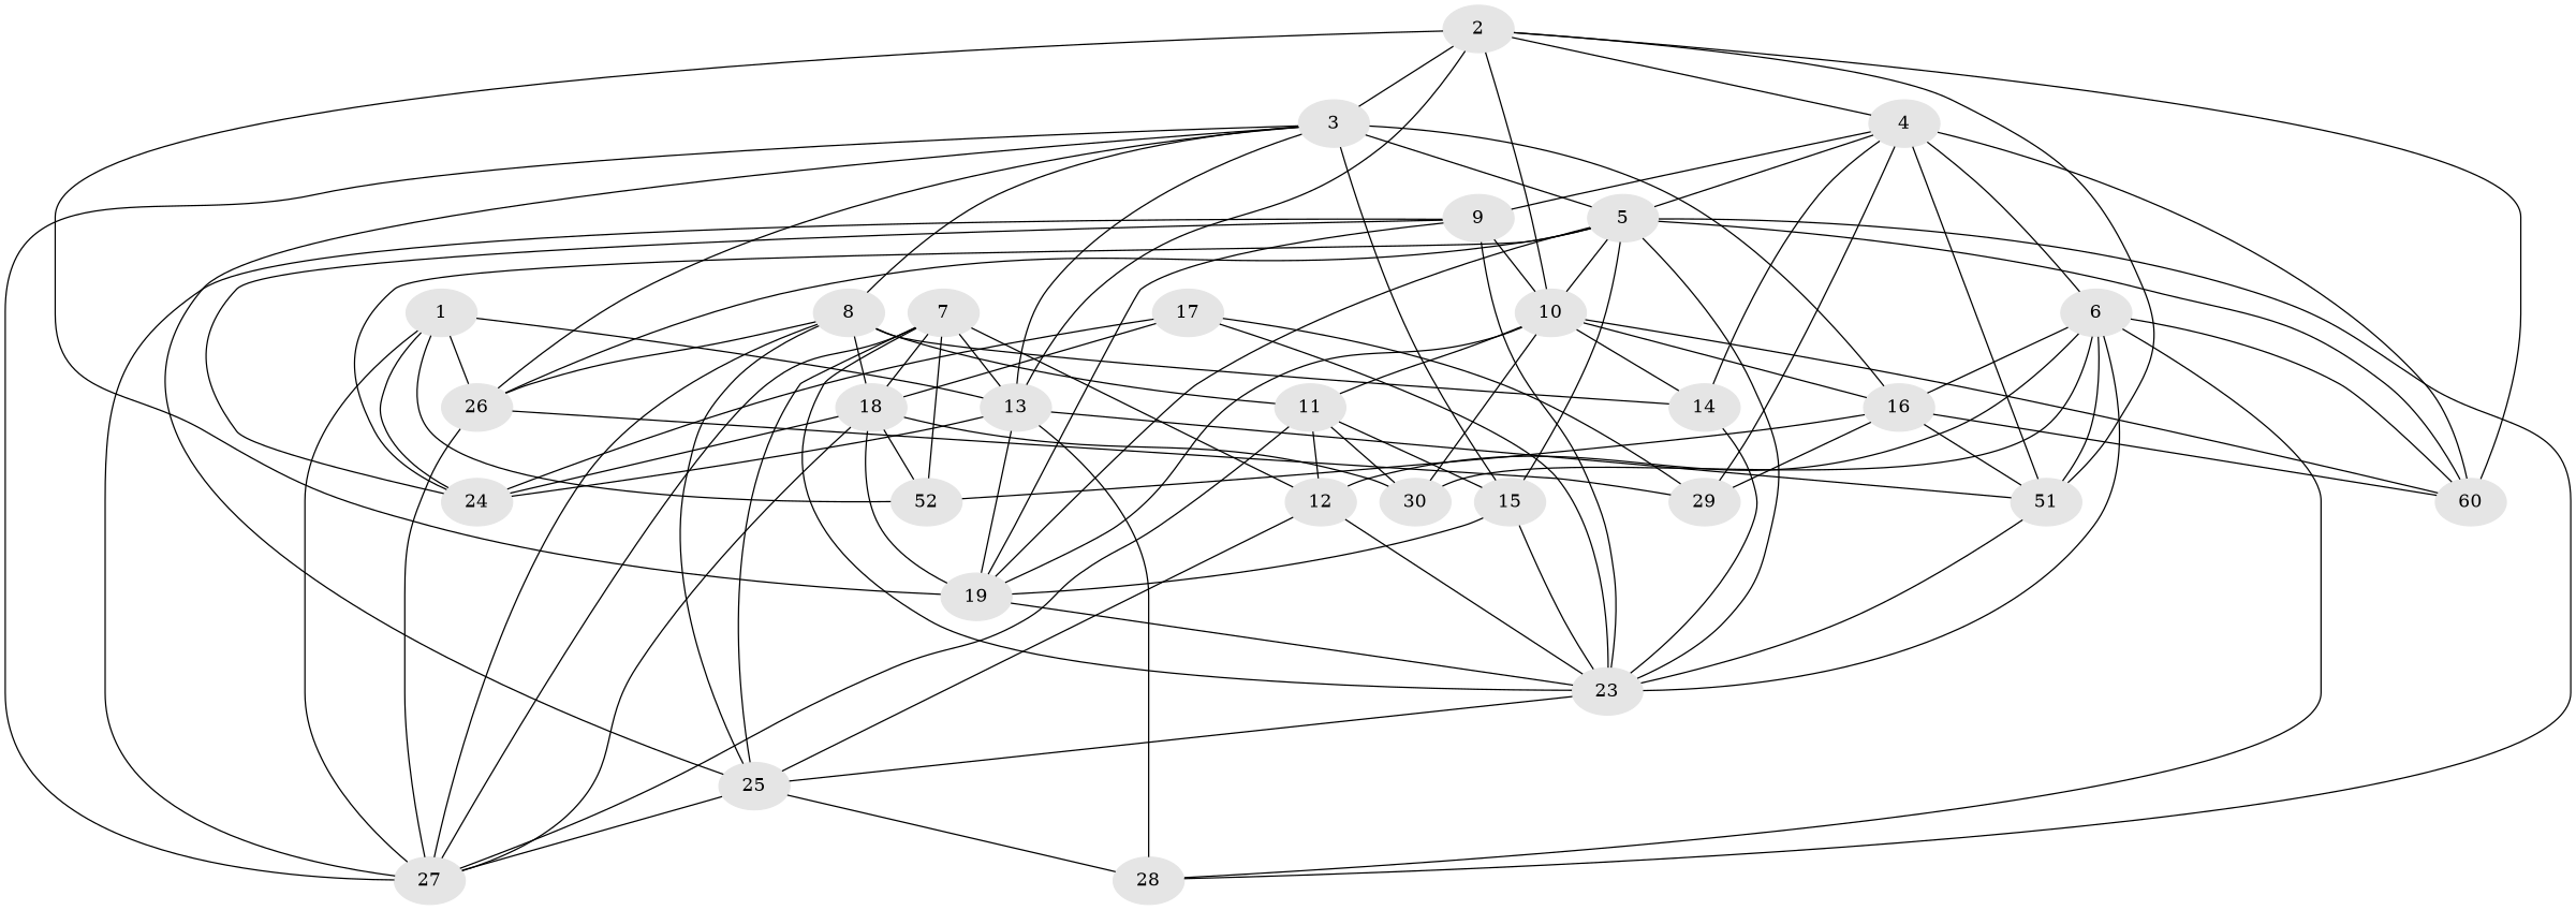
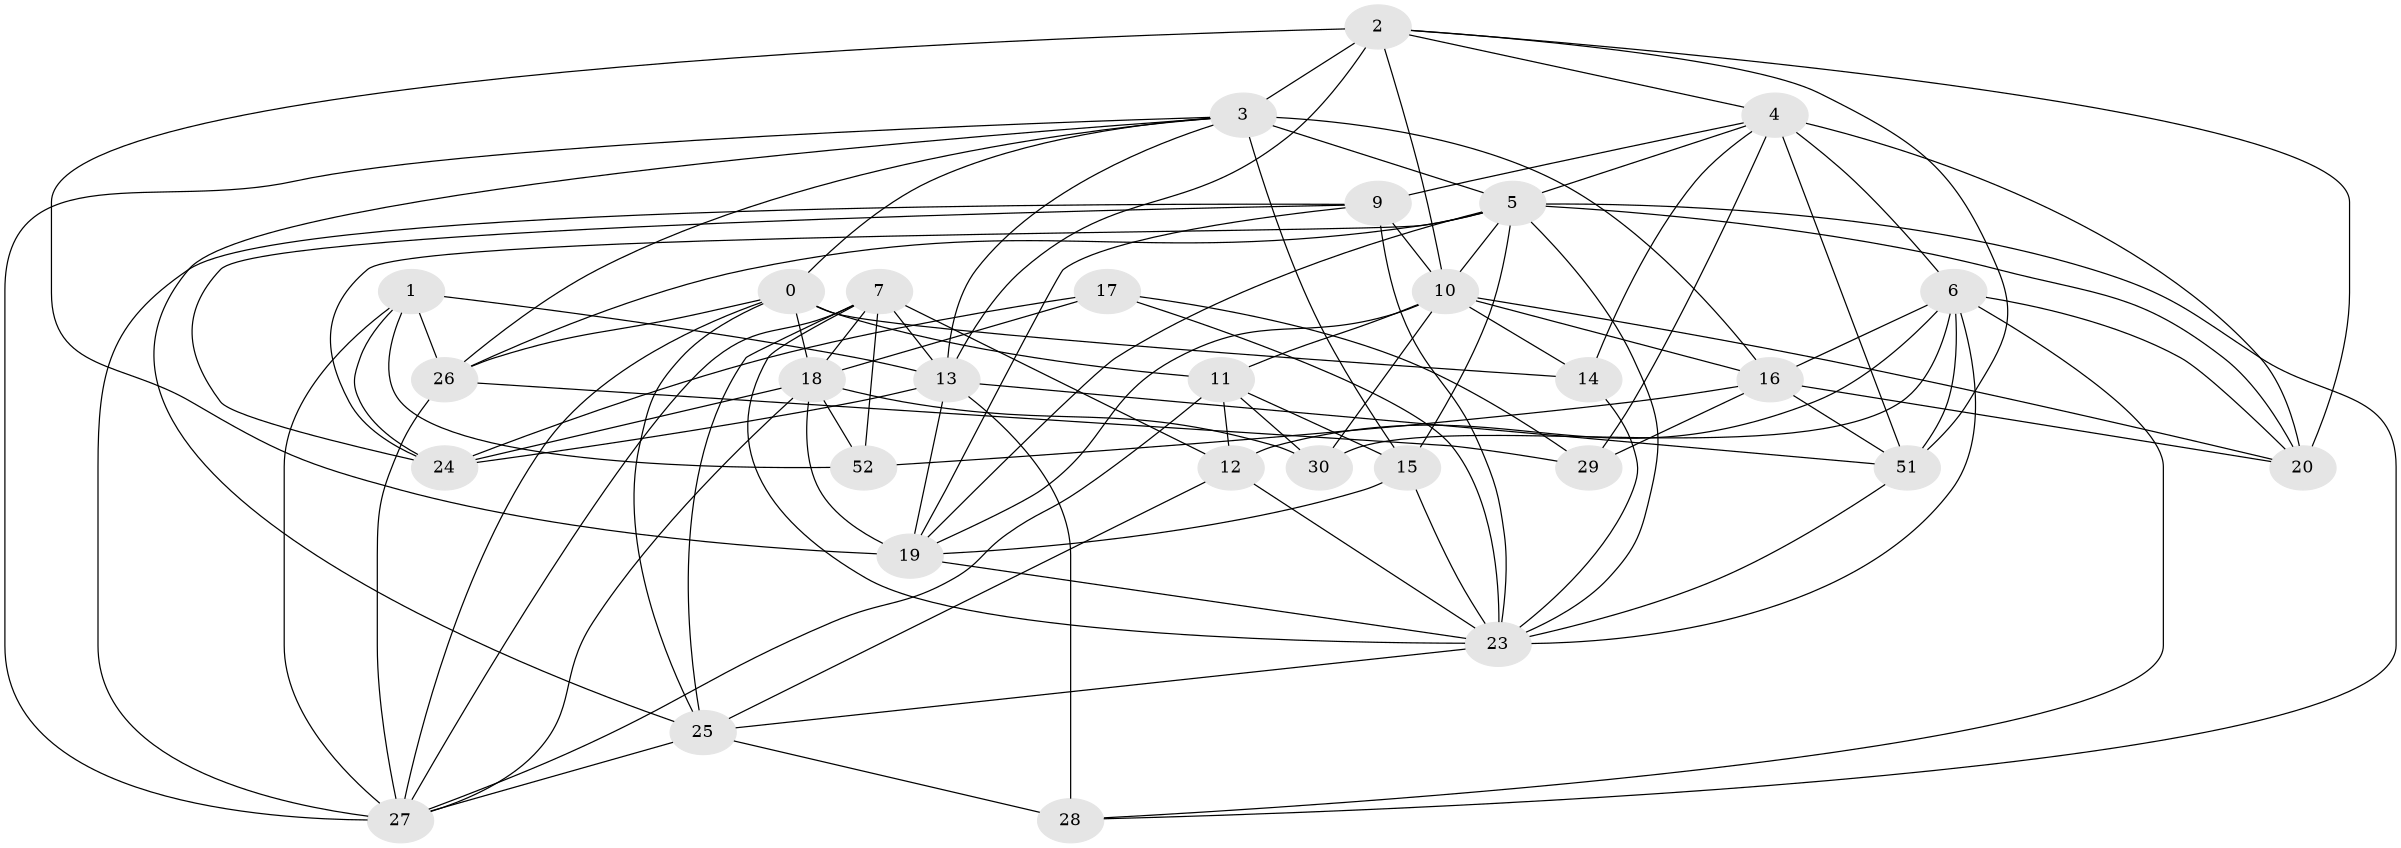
  graph {
    node [color=gray90 style=filled]
    edge [weight=1.0]
    1
    13
    n3 [label=52]
    24
    26
    27
    19
    n8 [label=51]
    28
    29
    2
    3
    4
    10
-   20 [label=60]
+   20
    5
-   8
+   8 [label=0]
    15
    16
    25
    6
    9
    14
    30
    11
    23
    18
    12
    7
    17
    1 -- 13
    1 -- n3 [weight=2.0]
    1 -- 24
    1 -- 26 [weight=3.0]
    1 -- 27
    13 -- 24
    13 -- 19
    13 -- n8
    13 -- 28 [weight=2.0]
    26 -- 27 [weight=2.0]
    26 -- 29
    19 -- 23
    n8 -- 23
    2 -- 13 [weight=2.0]
    2 -- 19
    2 -- n8 [weight=2.0]
    2 -- 3 [weight=2.0]
    2 -- 4
    2 -- 10
    2 -- 20
    3 -- 13
    3 -- 26
    3 -- 27
    3 -- 5
    3 -- 8
    3 -- 15 [weight=3.0]
    3 -- 16
    3 -- 25
    4 -- n8
    4 -- 29
    4 -- 20 [weight=4.0]
    4 -- 5
    4 -- 6
    4 -- 9
    4 -- 14 [weight=2.0]
    10 -- 19
    10 -- 20
    10 -- 16 [weight=4.0]
    10 -- 14
    10 -- 30
    10 -- 11
    5 -- 24 [weight=2.0]
    5 -- 26 [weight=2.0]
    5 -- 19
    5 -- 28
    5 -- 10
    5 -- 20
    5 -- 15
    5 -- 23
    8 -- 26
    8 -- 27
    8 -- 25
    8 -- 14 [weight=3.0]
    8 -- 11 [weight=2.0]
    8 -- 18
    15 -- 19
    15 -- 23
    16 -- n3
    16 -- n8
    16 -- 29
    16 -- 20
    25 -- 27
    25 -- 28
    6 -- n8 [weight=2.0]
    6 -- 28
    6 -- 20
    6 -- 16
    6 -- 30
    6 -- 23
    6 -- 12 [weight=2.0]
    9 -- 24
    9 -- 27
    9 -- 19
    9 -- 10
    9 -- 23
    14 -- 23 [weight=2.0]
    11 -- 27
    11 -- 15
    11 -- 30
    11 -- 12
    23 -- 25
    18 -- n3 [weight=2.0]
    18 -- 24
    18 -- 27
    18 -- 19
    18 -- 30
    12 -- 25
    12 -- 23
    7 -- 13
    7 -- n3
    7 -- 27
    7 -- 25 [weight=2.0]
    7 -- 23
    7 -- 18
    7 -- 12
    17 -- 24 [weight=2.0]
    17 -- 29
    17 -- 23
    17 -- 18 [weight=4.0]
  }
